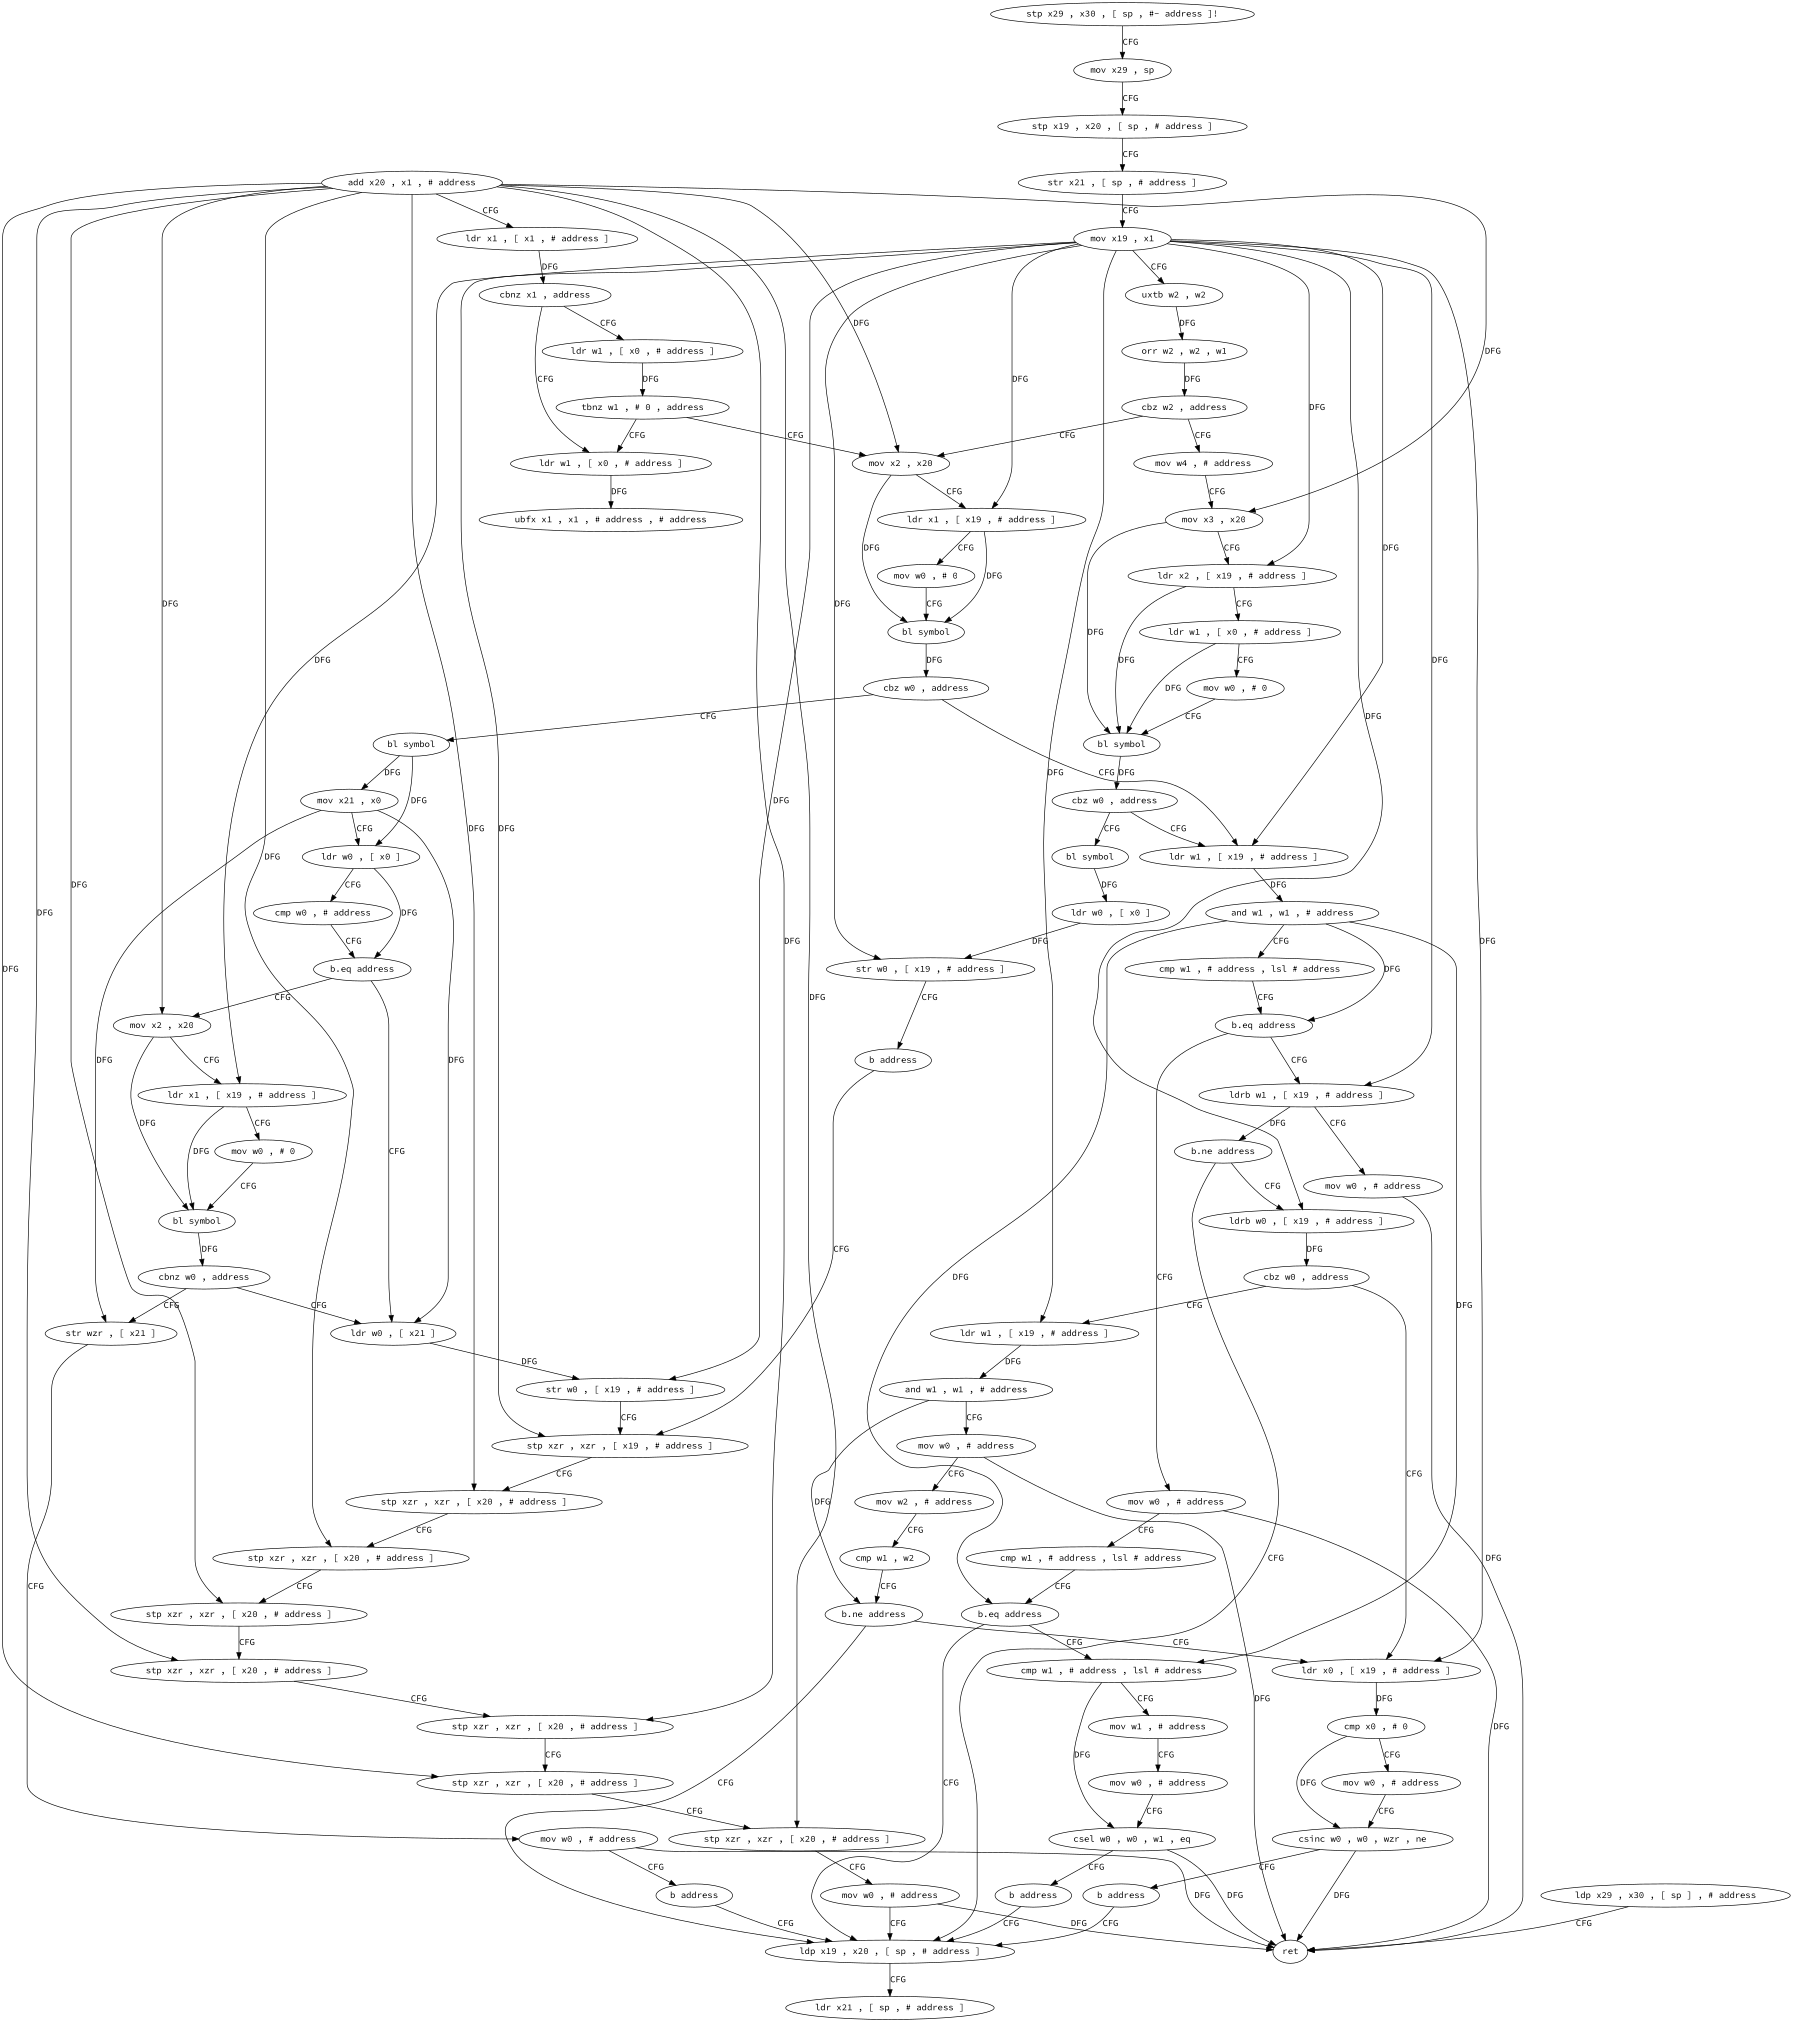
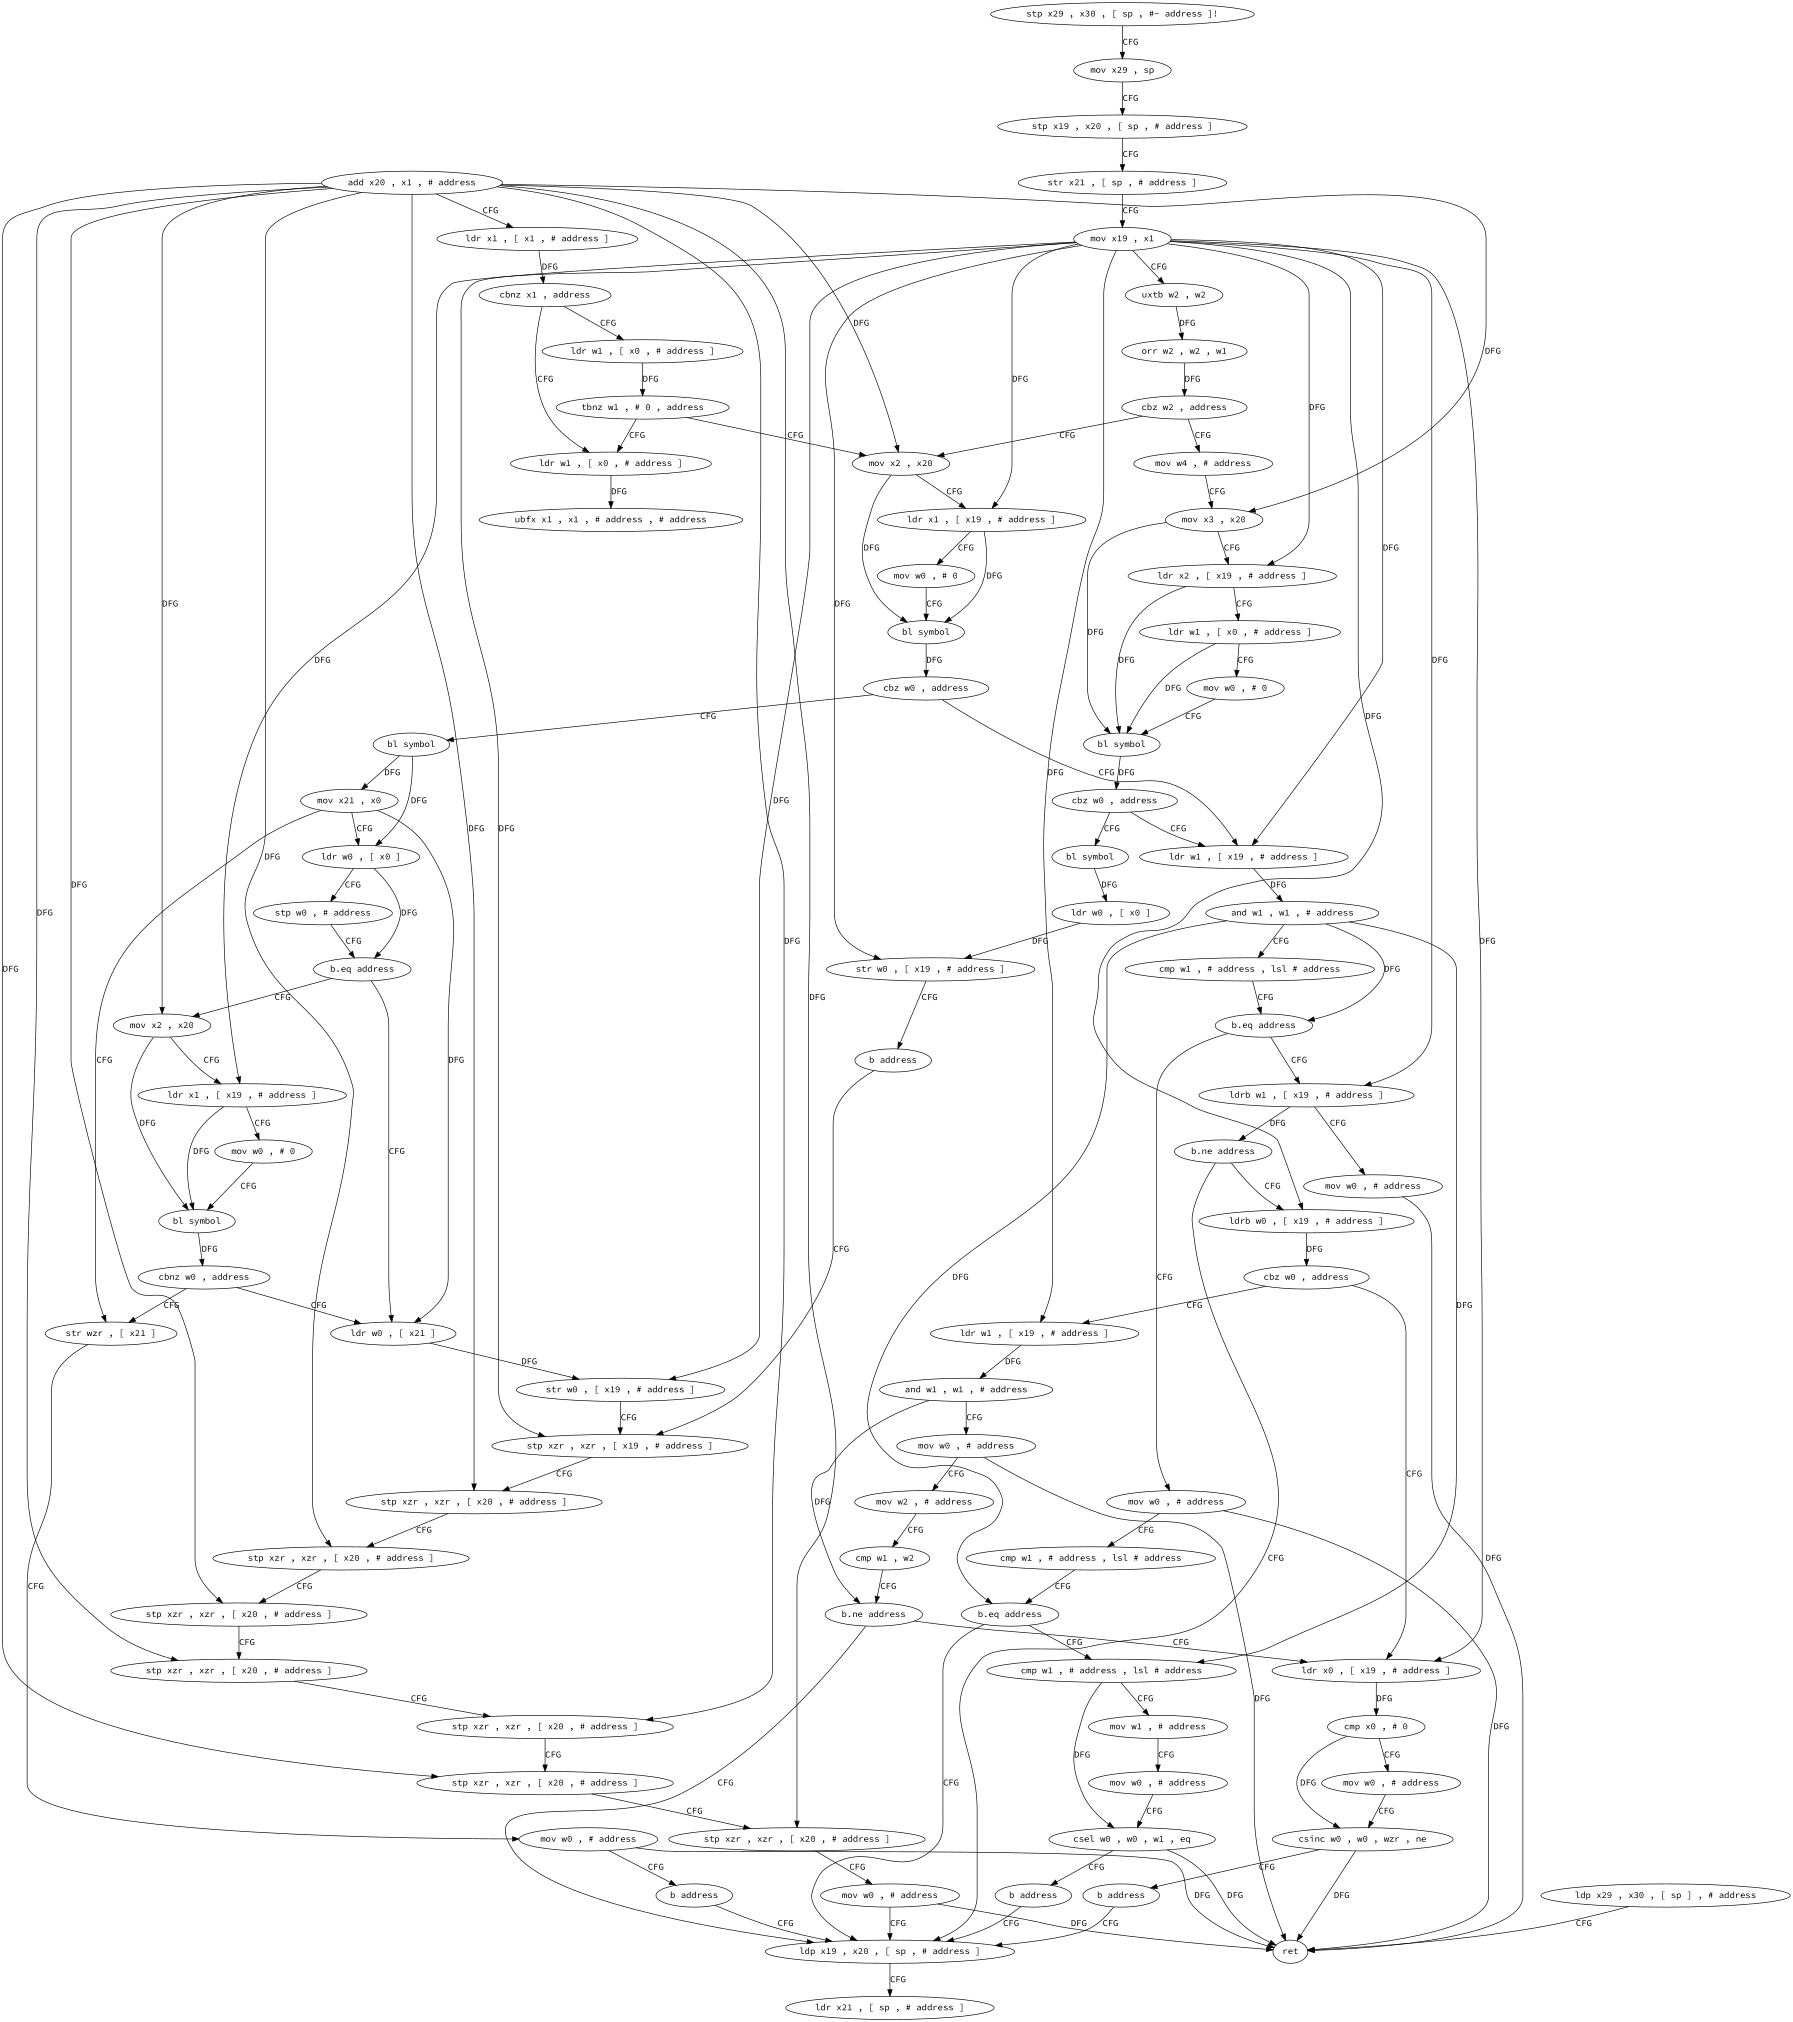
  digraph {
    fontname="Source Code Pro"
    node [fontname="Source Code Pro"]
    edge [fontname="Source Code Pro"]
    n1 [label="stp x29 , x30 , [ sp , #- address ]!"]
    n2 [label="mov x29 , sp"]
    n3 [label="stp x19 , x20 , [ sp , # address ]"]
    n4 [label="str x21 , [ sp , # address ]"]
    n5 [label="mov x19 , x1"]
    n6 [label="uxtb w2 , w2"]
    n7 [label="ldr x2 , [ x19 , # address ]"]
    n8 [label="ldr w1 , [ x19 , # address ]"]
    n9 [label="ldr x1 , [ x19 , # address ]"]
    n10 [label="ldrb w1 , [ x19 , # address ]"]
    n11 [label="str w0 , [ x19 , # address ]"]
    n12 [label="stp xzr , xzr , [ x19 , # address ]"]
    n13 [label="ldrb w0 , [ x19 , # address ]"]
    n14 [label="ldr x1 , [ x19 , # address ]"]
    n15 [label="str w0 , [ x19 , # address ]"]
    n16 [label="ldr x0 , [ x19 , # address ]"]
    n17 [label="ldr w1 , [ x19 , # address ]"]
    n18 [label="orr w2 , w2 , w1"]
    n19 [label="bl symbol"]
    n20 [label="ldr w1 , [ x0 , # address ]"]
    n21 [label="and w1 , w1 , # address"]
    n22 [label="bl symbol"]
    n23 [label="mov w0 , # 0"]
    n24 [label="mov w0 , # address"]
    n25 [label="b.ne address"]
    n26 [label="b address"]
    n27 [label="stp xzr , xzr , [ x20 , # address ]"]
    n28 [label="cbz w0 , address"]
    n29 [label="bl symbol"]
    n30 [label="mov w0 , # 0"]
    n31 [label="cmp x0 , # 0"]
    n32 [label="and w1 , w1 , # address"]
    n33 [label="add x20 , x1 , # address"]
    n34 [label="ldr x1 , [ x1 , # address ]"]
    n35 [label="mov x2 , x20"]
    n36 [label="mov x3 , x20"]
    n37 [label="mov x2 , x20"]
    n38 [label="stp xzr , xzr , [ x20 , # address ]"]
    n39 [label="stp xzr , xzr , [ x20 , # address ]"]
    n40 [label="stp xzr , xzr , [ x20 , # address ]"]
    n41 [label="stp xzr , xzr , [ x20 , # address ]"]
    n42 [label="stp xzr , xzr , [ x20 , # address ]"]
    n43 [label="stp xzr , xzr , [ x20 , # address ]"]
    n44 [label="cbz w2 , address"]
    n45 [label="cbnz x1 , address"]
    n46 [label="mov w0 , # address"]
    n47 [label="ldr w1 , [ x0 , # address ]"]
    n48 [label="ldr w1 , [ x0 , # address ]"]
    n49 [label="ubfx x1 , x1 , # address , # address"]
    n50 [label="tbnz w1 , # 0 , address"]
    n51 [label="mov w4 , # address"]
    n52 [label="cbz w0 , address"]
    n53 [label="cbz w0 , address"]
    n54 [label="mov w0 , # 0"]
    n55 [label="bl symbol"]
    n56 [label="ldr w0 , [ x0 ]"]
    n57 [label="cmp w1 , # address , lsl # address"]
    n58 [label="b.eq address"]
    n59 [label="b.eq address"]
    n60 [label="cmp w1 , # address , lsl # address"]
    n61 [label="bl symbol"]
    n62 [label="mov x21 , x0"]
    n63 [label="ldr w0 , [ x0 ]"]
    n64 [label="ldr w0 , [ x21 ]"]
    n65 [label="str wzr , [ x21 ]"]
-   n66 [label="cmp w0 , # address"]
+   n66 [label="stp w0 , # address"]
    n67 [label="b.eq address"]
    n68 [label="mov w0 , # address"]
    n69 [label="ldp x19 , x20 , [ sp , # address ]"]
    n70 [label="mov w1 , # address"]
    n71 [label="csel w0 , w0 , w1 , eq"]
    n72 [label="cmp w1 , # address , lsl # address"]
    n73 [label=ret]
    n74 [label="mov w0 , # address"]
    n75 [label="cbnz w0 , address"]
    n76 [label="ldr x21 , [ sp , # address ]"]
    n77 [label="mov w0 , # address"]
    n78 [label="b address"]
    n79 [label="b address"]
    n80 [label="ldp x29 , x30 , [ sp ] , # address"]
    n81 [label="mov w0 , # address"]
    n82 [label="csinc w0 , w0 , wzr , ne"]
    n83 [label="mov w0 , # address"]
    n84 [label="b.ne address"]
    n85 [label="b address"]
    n86 [label="mov w2 , # address"]
    n87 [label="cmp w1 , w2"]
    n1 -> n2 [label=CFG]
    n2 -> n3 [label=CFG]
    n3 -> n4 [label=CFG]
    n4 -> n5 [label=CFG]
    n5 -> n6 [label=CFG]
    n5 -> n7 [label=DFG]
    n5 -> n8 [label=DFG]
    n5 -> n9 [label=DFG]
    n5 -> n10 [label=DFG]
    n5 -> n11 [label=DFG]
    n5 -> n12 [label=DFG]
    n5 -> n13 [label=DFG]
    n5 -> n14 [label=DFG]
    n5 -> n15 [label=DFG]
    n5 -> n16 [label=DFG]
    n5 -> n17 [label=DFG]
    n6 -> n18 [label=DFG]
    n7 -> n19 [label=DFG]
    n7 -> n20 [label=CFG]
    n8 -> n21 [label=DFG]
    n9 -> n22 [label=DFG]
    n9 -> n23 [label=CFG]
    n10 -> n24 [label=CFG]
    n10 -> n25 [label=DFG]
    n11 -> n26 [label=CFG]
    n12 -> n27 [label=CFG]
    n13 -> n28 [label=DFG]
    n14 -> n29 [label=DFG]
    n14 -> n30 [label=CFG]
    n15 -> n12 [label=CFG]
    n16 -> n31 [label=DFG]
    n17 -> n32 [label=DFG]
    n18 -> n44 [label=DFG]
    n19 -> n53 [label=DFG]
    n20 -> n19 [label=DFG]
    n20 -> n54 [label=CFG]
    n21 -> n57 [label=CFG]
    n21 -> n58 [label=DFG]
    n21 -> n59 [label=DFG]
    n21 -> n60 [label=DFG]
    n22 -> n52 [label=DFG]
    n23 -> n22 [label=CFG]
    n24 -> n73 [label=DFG]
    n25 -> n13 [label=CFG]
    n25 -> n69 [label=CFG]
    n26 -> n12 [label=CFG]
    n27 -> n38 [label=CFG]
    n28 -> n16 [label=CFG]
    n28 -> n17 [label=CFG]
    n29 -> n75 [label=DFG]
    n30 -> n29 [label=CFG]
    n31 -> n81 [label=CFG]
    n31 -> n82 [label=DFG]
    n32 -> n83 [label=CFG]
    n32 -> n84 [label=DFG]
    n33 -> n27 [label=DFG]
    n33 -> n34 [label=CFG]
    n33 -> n35 [label=DFG]
    n33 -> n36 [label=DFG]
    n33 -> n37 [label=DFG]
    n33 -> n38 [label=DFG]
    n33 -> n39 [label=DFG]
    n33 -> n40 [label=DFG]
    n33 -> n41 [label=DFG]
    n33 -> n42 [label=DFG]
    n33 -> n43 [label=DFG]
    n34 -> n45 [label=DFG]
    n35 -> n9 [label=CFG]
    n35 -> n22 [label=DFG]
    n36 -> n7 [label=CFG]
    n36 -> n19 [label=DFG]
    n37 -> n14 [label=CFG]
    n37 -> n29 [label=DFG]
    n38 -> n39 [label=CFG]
    n39 -> n40 [label=CFG]
    n40 -> n41 [label=CFG]
    n41 -> n42 [label=CFG]
    n42 -> n43 [label=CFG]
    n43 -> n46 [label=CFG]
    n44 -> n35 [label=CFG]
    n44 -> n51 [label=CFG]
    n45 -> n47 [label=CFG]
    n45 -> n48 [label=CFG]
    n46 -> n69 [label=CFG]
    n46 -> n73 [label=DFG]
    n47 -> n49 [label=DFG]
    n48 -> n50 [label=DFG]
    n50 -> n35 [label=CFG]
    n50 -> n47 [label=CFG]
    n51 -> n36 [label=CFG]
    n52 -> n8 [label=CFG]
    n52 -> n61 [label=CFG]
    n53 -> n8 [label=CFG]
    n53 -> n55 [label=CFG]
    n54 -> n19 [label=CFG]
    n55 -> n56 [label=DFG]
    n56 -> n11 [label=DFG]
    n57 -> n58 [label=CFG]
    n58 -> n10 [label=CFG]
    n58 -> n68 [label=CFG]
    n59 -> n60 [label=CFG]
    n59 -> n69 [label=CFG]
    n60 -> n70 [label=CFG]
    n60 -> n71 [label=DFG]
    n61 -> n62 [label=DFG]
    n61 -> n63 [label=DFG]
    n62 -> n63 [label=CFG]
    n62 -> n64 [label=DFG]
-   n62 -> n65 [label=DFG]
+   n62 -> n65 [label=CFG]
    n63 -> n66 [label=CFG]
    n63 -> n67 [label=DFG]
    n64 -> n15 [label=DFG]
    n65 -> n74 [label=CFG]
    n66 -> n67 [label=CFG]
    n67 -> n37 [label=CFG]
    n67 -> n64 [label=CFG]
    n68 -> n72 [label=CFG]
    n68 -> n73 [label=DFG]
    n69 -> n76 [label=CFG]
    n70 -> n77 [label=CFG]
    n71 -> n73 [label=DFG]
    n71 -> n78 [label=CFG]
    n72 -> n59 [label=CFG]
    n74 -> n73 [label=DFG]
    n74 -> n79 [label=CFG]
    n75 -> n64 [label=CFG]
    n75 -> n65 [label=CFG]
    n77 -> n71 [label=CFG]
    n78 -> n69 [label=CFG]
    n79 -> n69 [label=CFG]
    n80 -> n73 [label=CFG]
    n81 -> n82 [label=CFG]
    n82 -> n73 [label=DFG]
    n82 -> n85 [label=CFG]
    n83 -> n73 [label=DFG]
    n83 -> n86 [label=CFG]
    n84 -> n16 [label=CFG]
    n84 -> n69 [label=CFG]
    n85 -> n69 [label=CFG]
    n86 -> n87 [label=CFG]
    n87 -> n84 [label=CFG]
  }
